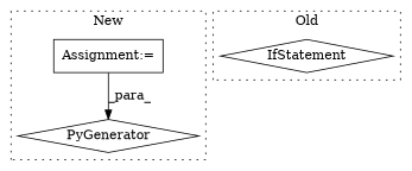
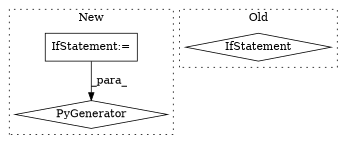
  digraph {
    node [shape=diamond]
    n1 [a=107 l=207 label=PyGenerator s=2543]
-   n2 [a=7 l=87 label="Assignment:=" s=2652 shape=box]
+   n2 [a=7 l=87 label="IfStatement:=" s=2652 shape=box]
    n3 [a=25 l=61 label=IfStatement s=2797]
    subgraph cluster_1 {
      label=New
      style=dotted
      n1
      n2
    }
    subgraph cluster_2 {
      label=Old
      style=dotted
      n3
    }
    n2 -> n1 [label=_para_]
  }
